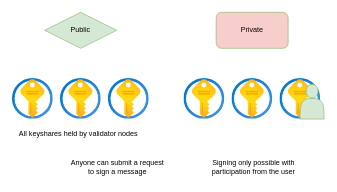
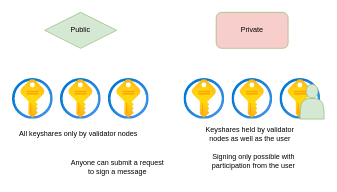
  <mxCell id="0" />
  <mxCell id="1" parent="0" />
  <mxCell id="2" value="Public" style="rhombus;whiteSpace=wrap;html=1;fillColor=#d5e8d4;strokeColor=#82b366;" parent="1" vertex="1"><mxGeometry x="74" y="20" width="120" height="60" as="geometry" /></mxCell>
  <mxCell id="3" value="Private" style="rounded=1;whiteSpace=wrap;html=1;fillColor=#f8cecc;strokeColor=#82b366;" parent="1" vertex="1"><mxGeometry x="360" y="20" width="120" height="60" as="geometry" /></mxCell>
  <mxCell id="4" value="" style="image;aspect=fixed;html=1;points=[];align=center;fontSize=12;image=img/lib/azure2/security/Key_Vaults.svg;" parent="1" vertex="1"><mxGeometry x="20" y="130" width="68" height="68" as="geometry" /></mxCell>
  <mxCell id="5" value="" style="image;aspect=fixed;html=1;points=[];align=center;fontSize=12;image=img/lib/azure2/security/Key_Vaults.svg;" parent="1" vertex="1"><mxGeometry x="100" y="130" width="68" height="68" as="geometry" /></mxCell>
  <mxCell id="6" value="" style="image;aspect=fixed;html=1;points=[];align=center;fontSize=12;image=img/lib/azure2/security/Key_Vaults.svg;" parent="1" vertex="1"><mxGeometry x="180" y="130" width="68" height="68" as="geometry" /></mxCell>
- <mxCell id="7" value="All keyshares held by validator nodes" style="text;html=1;align=center;verticalAlign=middle;resizable=0;points=[];autosize=1;strokeColor=none;fillColor=none;" parent="1" vertex="1"><mxGeometry x="20" y="208" width="220" height="30" as="geometry" /></mxCell>
+ <mxCell id="7" value="All keyshares only by validator nodes" style="text;html=1;align=center;verticalAlign=middle;resizable=0;points=[];autosize=1;strokeColor=none;fillColor=none;" parent="1" vertex="1"><mxGeometry x="20" y="208" width="220" height="30" as="geometry" /></mxCell>
  <mxCell id="8" value="" style="image;aspect=fixed;html=1;points=[];align=center;fontSize=12;image=img/lib/azure2/security/Key_Vaults.svg;" parent="1" vertex="1"><mxGeometry x="306" y="130" width="68" height="68" as="geometry" /></mxCell>
  <mxCell id="9" value="" style="image;aspect=fixed;html=1;points=[];align=center;fontSize=12;image=img/lib/azure2/security/Key_Vaults.svg;" parent="1" vertex="1"><mxGeometry x="386" y="130" width="68" height="68" as="geometry" /></mxCell>
  <mxCell id="10" value="" style="image;aspect=fixed;html=1;points=[];align=center;fontSize=12;image=img/lib/azure2/security/Key_Vaults.svg;" parent="1" vertex="1"><mxGeometry x="466" y="130" width="68" height="68" as="geometry" /></mxCell>
+ <mxCell id="11" value="&lt;div&gt;Keyshares held by validator&lt;/div&gt;&lt;div&gt;nodes as well as the user&lt;/div&gt;" style="text;html=1;align=center;verticalAlign=middle;resizable=0;points=[];autosize=1;strokeColor=none;fillColor=none;" parent="1" vertex="1"><mxGeometry x="331" y="203" width="170" height="40" as="geometry" /></mxCell>
  <mxCell id="12" value="&lt;div&gt;Anyone can submit a request&lt;/div&gt;&lt;div&gt;to sign a message&lt;/div&gt;" style="text;html=1;align=center;verticalAlign=middle;resizable=0;points=[];autosize=1;strokeColor=none;fillColor=none;" parent="1" vertex="1"><mxGeometry x="105" y="258" width="180" height="40" as="geometry" /></mxCell>
  <mxCell id="13" value="" style="shape=actor;whiteSpace=wrap;html=1;fillColor=#d5e8d4;strokeColor=#82b366;" parent="1" vertex="1"><mxGeometry x="500" y="140" width="40" height="58" as="geometry" /></mxCell>
- <mxCell id="14" value="Signing only possible with participation from the user" style="text;html=1;strokeColor=none;fillColor=none;align=center;verticalAlign=middle;whiteSpace=wrap;rounded=0;" parent="1" vertex="1"><mxGeometry x="325" y="263" width="195" height="30" as="geometry" /></mxCell>
+ <mxCell id="14" value="Signing only possible with participation from the user" style="text;html=1;strokeColor=none;fillColor=none;align=center;verticalAlign=middle;whiteSpace=wrap;rounded=0;" parent="1" vertex="1"><mxGeometry x="325" y="253" width="195" height="30" as="geometry" /></mxCell>
